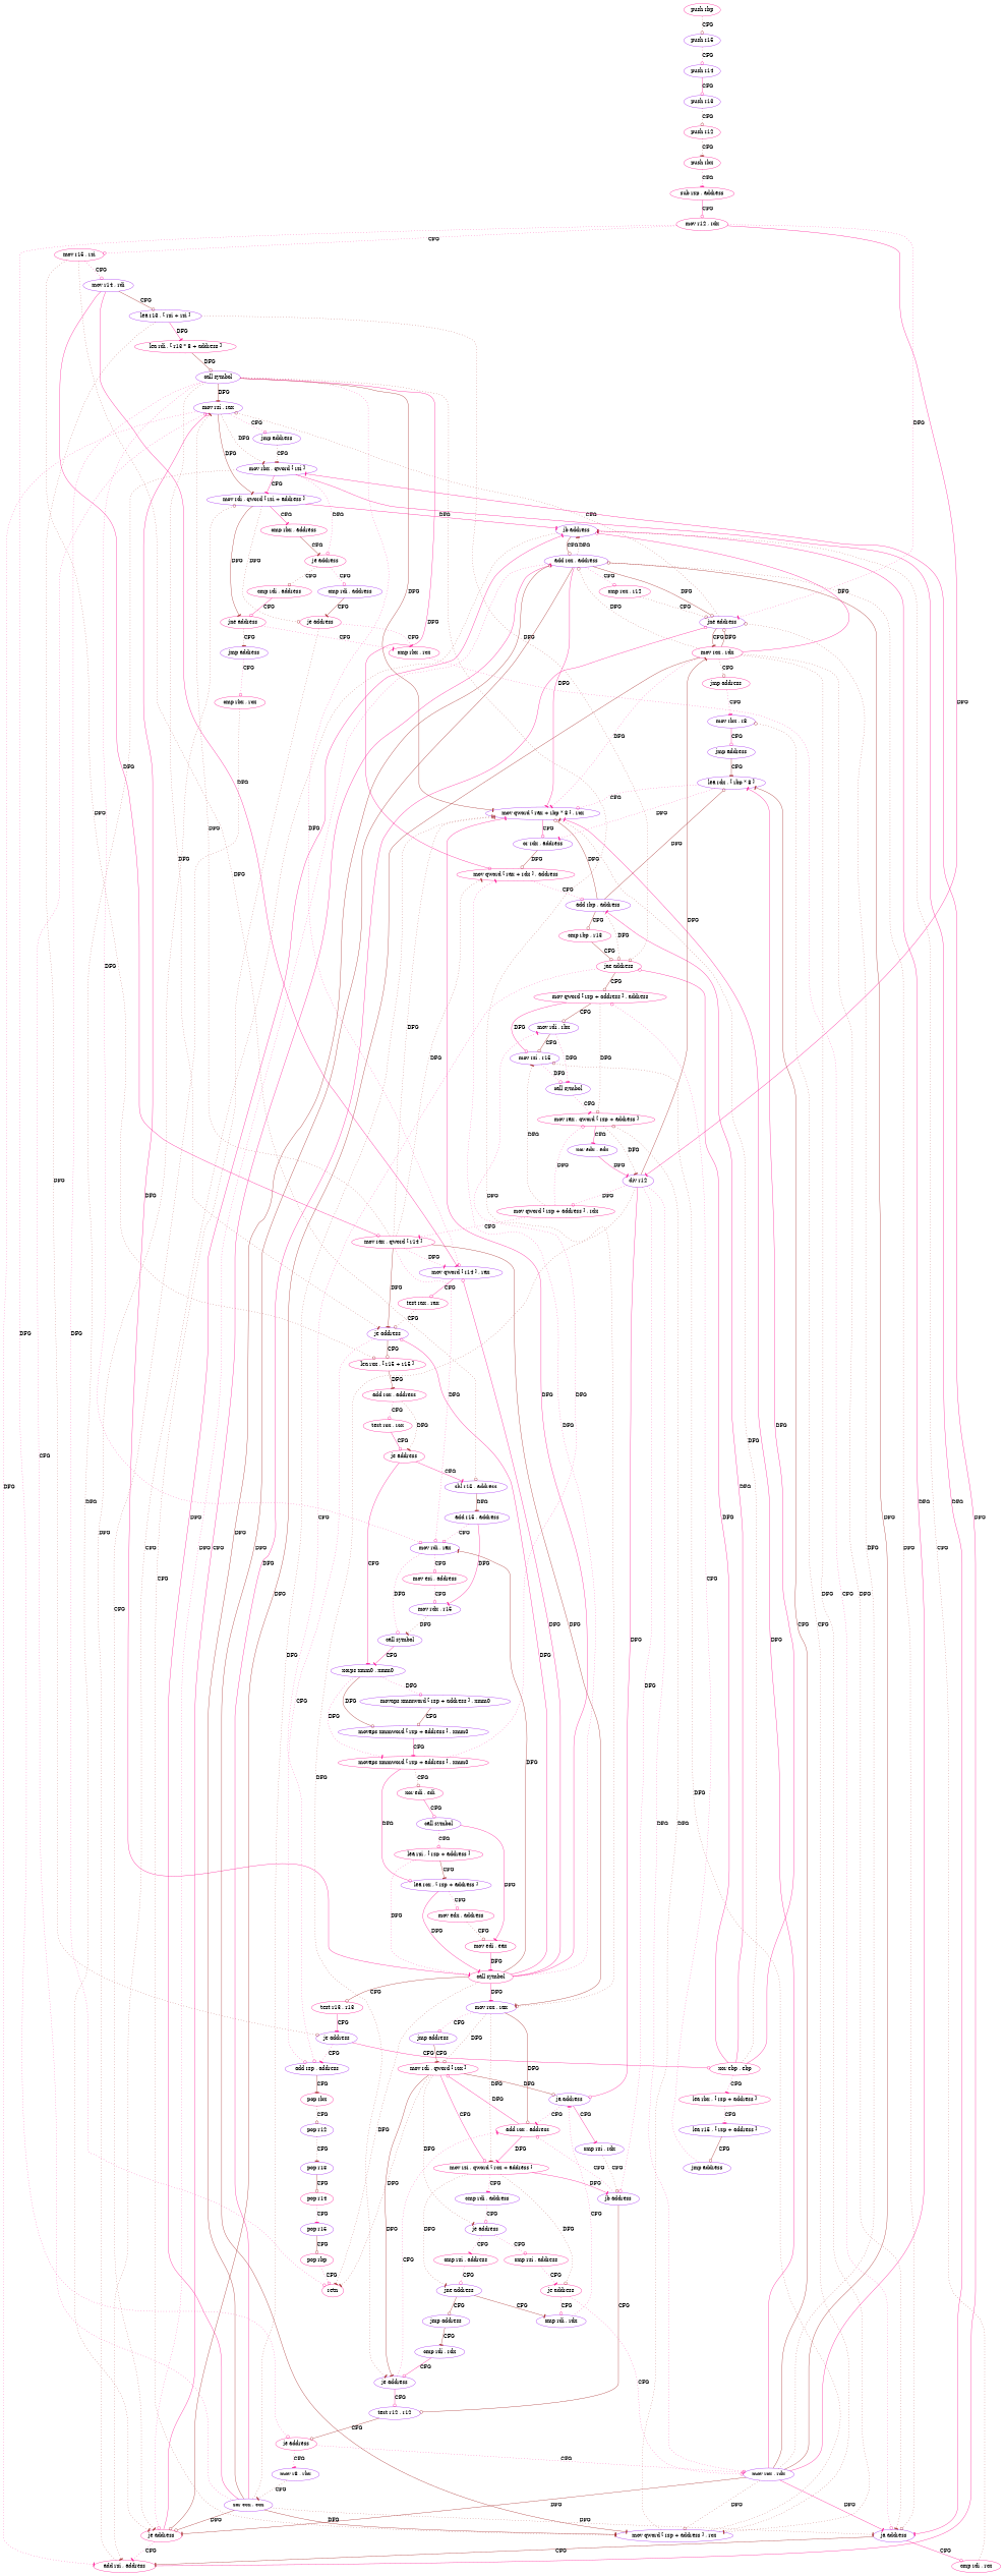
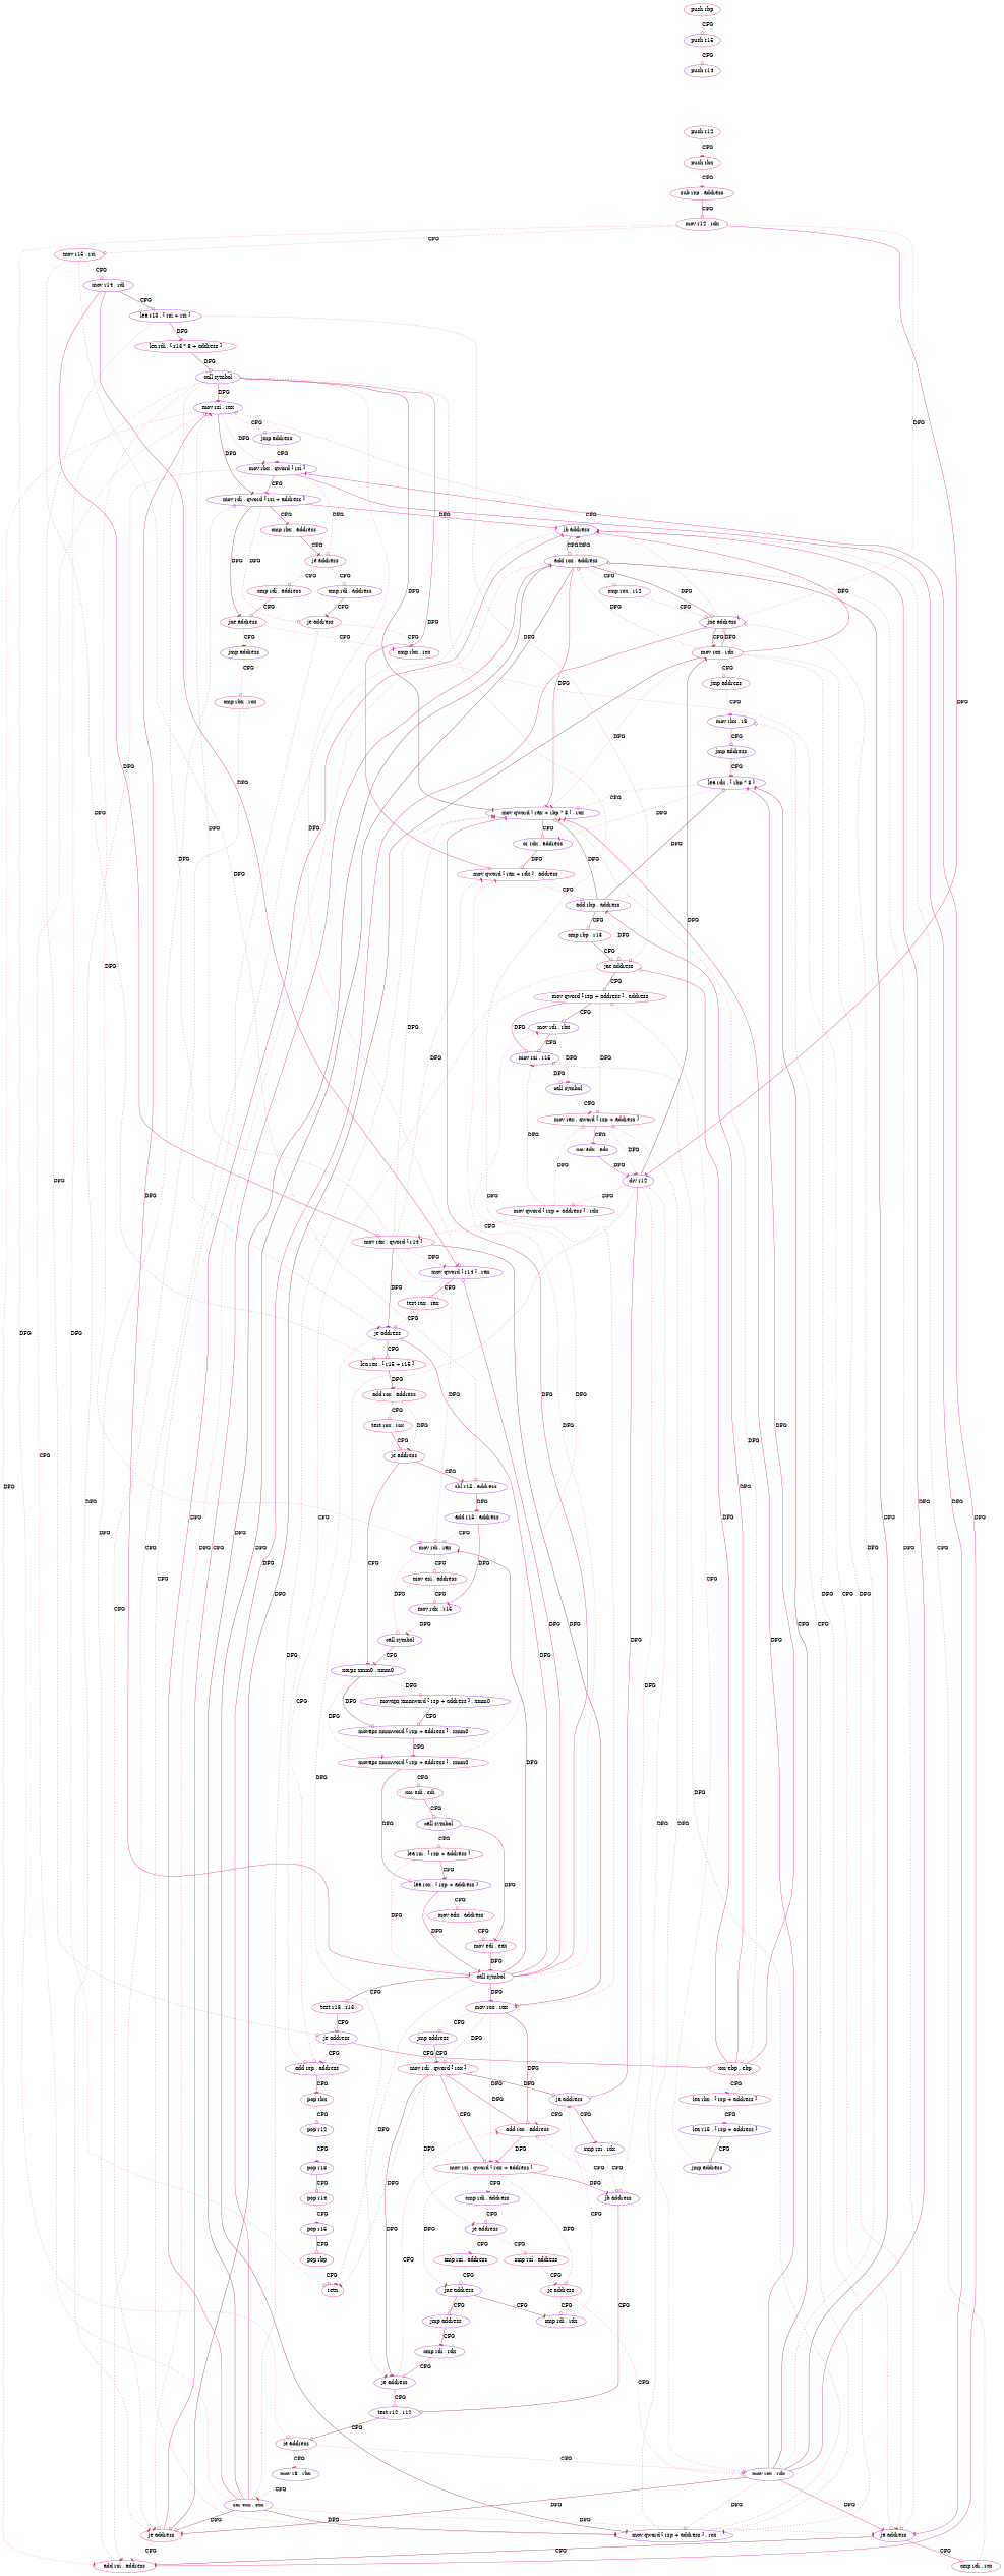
  digraph {
    node [color=purple]
    edge [arrowhead=odot color=deeppink style=dotted]
    n1 [color=deeppink label="push rbp"]
    n2 [label="push r15"]
    n3 [label="push r14"]
-   n4 [label="push r13"]
    n5 [color=deeppink label="push r12"]
    n6 [color=deeppink label="push rbx"]
    n7 [color=deeppink label="sub rsp , address"]
    n8 [color=deeppink label="mov r12 , rdx"]
    n9 [color=deeppink label="mov r15 , rsi"]
    n10 [label="div r12"]
    n11 [color=deeppink label="je address"]
    n12 [label="jne address"]
    n13 [label="mov r14 , rdi"]
    n14 [color=deeppink label="lea rcx , [ r15 + r15 ]"]
    n15 [label="shl r15 , address"]
    n16 [color=deeppink label="mov qword [ rsp + address ] , rdx"]
    n17 [label="mov rcx , rdx"]
    n18 [label="ja address"]
    n19 [label="jb address"]
    n20 [label="je address"]
    n21 [color=deeppink label="mov rcx , rdx"]
    n22 [label="mov r8 , rbx"]
    n23 [label="mov rsi , rax"]
    n24 [label="lea r13 , [ rsi + rsi ]"]
    n25 [label="mov qword [ r14 ] , rax"]
    n26 [color=deeppink label="mov rax , qword [ r14 ]"]
    n27 [color=deeppink label="add rcx , address"]
    n28 [label="add r15 , address"]
    n29 [color=deeppink label="lea rdi , [ r13 * 8 + address ]"]
    n30 [label="je address"]
    n31 [color=deeppink label="jae address"]
    n32 [color=deeppink label="test rax , rax"]
    n33 [label="je address"]
    n34 [label="mov rdi , rax"]
    n35 [label="mov rcx , rax"]
    n36 [label="mov qword [ rax + rbp * 8 ] , rcx"]
    n37 [color=deeppink label="mov qword [ rax + rdx ] , address"]
    n38 [label="call symbol"]
    n39 [label="add rsp , address"]
    n40 [color=deeppink label="xor ebp , ebp"]
    n41 [color=deeppink label="mov qword [ rsp + address ] , address"]
    n42 [color=deeppink label=retn]
    n43 [color=deeppink label="mov esi , address"]
    n44 [label="call symbol"]
    n45 [label="jmp address"]
    n46 [color=deeppink label="mov rdi , qword [ rcx ]"]
    n47 [color=deeppink label="mov rsi , qword [ rcx + address ]"]
    n48 [color=deeppink label="add rcx , address"]
    n49 [label="mov rbx , qword [ rsi ]"]
    n50 [label="mov rdi , qword [ rsi + address ]"]
    n51 [color=deeppink label="add rsi , address"]
    n52 [label="jmp address"]
    n53 [label="or rdx , address"]
    n54 [label="add rbp , address"]
    n55 [color=deeppink label="pop rbx"]
    n56 [label="pop r12"]
    n57 [color=deeppink label="test rcx , rcx"]
    n58 [color=deeppink label="je address"]
    n59 [label="pop r13"]
    n60 [color=deeppink label="pop r14"]
    n61 [label="pop r15"]
    n62 [color=deeppink label="pop rbp"]
    n63 [label="xorps xmm0 , xmm0"]
    n64 [label="movaps xmmword [ rsp + address ] , xmm0"]
    n65 [label="movaps xmmword [ rsp + address ] , xmm0"]
    n66 [color=deeppink label="movaps xmmword [ rsp + address ] , xmm0"]
    n67 [color=deeppink label="xor edi , edi"]
    n68 [label="lea rcx , [ rsp + address ]"]
    n69 [label="mov rdi , rbx"]
    n70 [label="mov rdx , r15"]
    n71 [label="call symbol"]
    n72 [color=deeppink label="call symbol"]
    n73 [color=deeppink label="mov edx , address"]
    n74 [label="mov rsi , r15"]
    n75 [label="call symbol"]
    n76 [color=deeppink label="lea rsi , [ rsp + address ]"]
    n77 [color=deeppink label="mov edi , eax"]
    n78 [color=deeppink label="test r13 , r13"]
    n79 [color=deeppink label="lea rbx , [ rsp + address ]"]
    n80 [label="lea rdx , [ rbp * 8 ]"]
    n81 [label="lea r15 , [ rsp + address ]"]
    n82 [color=deeppink label="cmp rbp , r13"]
    n83 [label="jmp address"]
    n84 [color=deeppink label="mov rax , qword [ rsp + address ]"]
    n85 [label="xor edx , edx"]
    n86 [label="mov qword [ rsp + address ] , rcx"]
    n87 [label="ja address"]
    n88 [label="jb address"]
    n89 [label="add rcx , address"]
    n90 [color=deeppink label="je address"]
    n91 [label="cmp rsi , rdx"]
    n92 [label="test r12 , r12"]
    n93 [color=deeppink label="jmp address"]
    n94 [label="je address"]
    n95 [label="cmp rdi , address"]
    n96 [color=deeppink label="je address"]
    n97 [label="jne address"]
    n98 [color=deeppink label="cmp rsi , address"]
    n99 [color=deeppink label="cmp rsi , address"]
    n100 [label="cmp rdi , rdx"]
    n101 [label="jmp address"]
    n102 [label="mov rbx , r8"]
    n103 [color=deeppink label="cmp rdi , rcx"]
    n104 [color=deeppink label="cmp rcx , r12"]
    n105 [label="cmp rdi , rdx"]
    n106 [label="xor ecx , ecx"]
    n107 [color=deeppink label="je address"]
    n108 [color=deeppink label="cmp rbx , address"]
    n109 [color=deeppink label="je address"]
    n110 [color=deeppink label="jne address"]
    n111 [label="cmp rdi , address"]
    n112 [color=deeppink label="cmp rdi , address"]
    n113 [color=deeppink label="cmp rbx , rcx"]
    n114 [label="jmp address"]
    n115 [label="jmp address"]
    n116 [color=deeppink label="cmp rbx , rcx"]
    n1 -> n2 [color=brown label=CFG]
    n2 -> n3 [label=CFG]
-   n3 -> n4 [label=CFG style=solid]
-   n4 -> n5 [color=brown label=CFG]
    n5 -> n6 [arrowhead=tee color=brown label=CFG]
    n6 -> n7 [arrowhead=tee label=CFG]
    n7 -> n8 [label=CFG style=solid]
    n8 -> n9 [label=CFG]
    n8 -> n10 [arrowhead=tee label=DFG style=solid]
    n8 -> n11 [label=DFG]
    n8 -> n12 [arrowhead=tee label=DFG]
    n9 -> n13 [label=CFG]
    n9 -> n14 [color=brown label=DFG]
    n9 -> n15 [color=brown label=DFG]
    n10 -> n16 [label=DFG]
    n10 -> n17 [label=DFG]
    n10 -> n18 [label=DFG style=solid]
    n10 -> n19 [label=DFG]
    n10 -> n20 [arrowhead=tee color=brown label=DFG]
    n10 -> n21 [arrowhead=tee color=brown label=DFG style=solid]
    n11 -> n17 [label=CFG]
    n11 -> n22 [arrowhead=tee label=CFG]
    n12 -> n21 [arrowhead=tee color=brown label=CFG style=solid]
    n12 -> n23 [color=brown label=CFG]
    n13 -> n24 [color=brown label=CFG style=solid]
    n13 -> n25 [arrowhead=tee label=DFG style=solid]
    n13 -> n26 [label=DFG style=solid]
    n14 -> n27 [arrowhead=tee color=brown label=DFG style=solid]
    n15 -> n28 [arrowhead=tee color=brown label=DFG style=solid]
    n16 -> n26 [arrowhead=tee label=CFG]
    n16 -> n74 [arrowhead=tee color=brown label=DFG]
    n16 -> n84 [label=DFG]
    n17 -> n12 [color=brown label=DFG]
    n17 -> n36 [arrowhead=tee label=DFG style=solid]
    n17 -> n80 [arrowhead=tee color=brown label=CFG style=solid]
    n17 -> n86 [color=brown label=DFG]
    n17 -> n87 [arrowhead=tee label=DFG style=solid]
    n17 -> n88 [arrowhead=tee label=DFG style=solid]
    n17 -> n89 [color=brown label=DFG style=solid]
    n17 -> n90 [arrowhead=tee color=brown label=DFG style=solid]
    n18 -> n48 [arrowhead=tee label=CFG]
    n18 -> n91 [arrowhead=tee label=CFG style=solid]
    n19 -> n48 [label=CFG]
    n19 -> n92 [color=brown label=CFG style=solid]
    n20 -> n48 [arrowhead=tee label=CFG]
    n20 -> n92 [label=CFG style=solid]
    n21 -> n12 [color=brown label=DFG style=solid]
    n21 -> n36 [arrowhead=tee label=DFG]
    n21 -> n86 [arrowhead=tee color=brown label=DFG]
    n21 -> n87 [arrowhead=tee color=brown label=DFG]
    n21 -> n88 [label=DFG style=solid]
    n21 -> n89 [color=brown label=DFG]
    n21 -> n90 [color=brown label=DFG style=solid]
    n21 -> n93 [color=brown label=CFG]
    n22 -> n106 [arrowhead=tee color=brown label=CFG]
    n23 -> n49 [arrowhead=tee color=brown label=DFG]
    n23 -> n50 [arrowhead=tee color=brown label=DFG style=solid]
    n23 -> n51 [arrowhead=tee label=DFG]
    n23 -> n52 [label=CFG]
    n24 -> n29 [arrowhead=tee label=DFG style=solid]
    n24 -> n30 [color=brown label=DFG]
    n24 -> n31 [color=brown label=DFG]
    n25 -> n32 [label=CFG style=solid]
    n26 -> n23 [arrowhead=tee color=brown label=DFG]
    n26 -> n25 [arrowhead=tee label=DFG]
    n26 -> n33 [arrowhead=tee color=brown label=DFG style=solid]
    n26 -> n34 [label=DFG]
    n26 -> n35 [arrowhead=tee color=brown label=DFG style=solid]
    n26 -> n36 [arrowhead=tee color=brown label=DFG]
    n26 -> n37 [arrowhead=tee color=brown label=DFG]
    n27 -> n57 [label=CFG]
    n27 -> n58 [arrowhead=tee color=brown label=DFG]
    n28 -> n34 [label=CFG]
    n28 -> n70 [arrowhead=tee label=DFG style=solid]
    n29 -> n38 [color=brown label=DFG style=solid]
    n30 -> n39 [arrowhead=tee label=CFG]
    n30 -> n40 [label=CFG style=solid]
    n31 -> n39 [label=CFG]
    n31 -> n41 [color=brown label=CFG style=solid]
    n32 -> n33 [color=brown label=CFG]
    n33 -> n14 [color=brown label=CFG style=solid]
    n33 -> n39 [label=CFG]
    n34 -> n43 [label=CFG]
    n34 -> n44 [label=DFG]
    n35 -> n45 [label=CFG]
    n35 -> n46 [color=brown label=DFG]
    n35 -> n47 [arrowhead=tee color=brown label=DFG]
    n35 -> n48 [color=brown label=DFG style=solid]
    n36 -> n53 [label=CFG style=solid]
    n37 -> n54 [label=CFG]
    n38 -> n23 [arrowhead=tee color=brown label=DFG style=solid]
    n38 -> n25 [label=DFG]
    n38 -> n33 [arrowhead=tee color=brown label=DFG]
    n38 -> n34 [label=DFG]
    n38 -> n35 [color=brown label=DFG]
    n38 -> n36 [arrowhead=tee color=brown label=DFG style=solid]
    n38 -> n37 [label=DFG style=solid]
    n38 -> n42 [label=DFG]
    n39 -> n55 [arrowhead=tee color=brown label=CFG style=solid]
    n40 -> n31 [label=DFG style=solid]
    n40 -> n36 [arrowhead=tee color=brown label=DFG]
    n40 -> n54 [arrowhead=tee label=DFG style=solid]
    n40 -> n79 [arrowhead=tee label=CFG]
    n40 -> n80 [arrowhead=tee label=DFG style=solid]
    n41 -> n69 [color=brown label=CFG style=solid]
    n41 -> n74 [label=DFG style=solid]
    n41 -> n84 [color=brown label=DFG]
    n43 -> n70 [label=CFG]
    n44 -> n63 [arrowhead=tee label=CFG style=solid]
    n45 -> n46 [arrowhead=tee color=brown label=CFG style=solid]
    n46 -> n18 [color=brown label=DFG style=solid]
    n46 -> n20 [arrowhead=tee color=brown label=DFG style=solid]
    n46 -> n42 [arrowhead=tee color=brown label=DFG]
    n46 -> n47 [label=CFG style=solid]
    n46 -> n94 [arrowhead=tee color=brown label=DFG]
    n47 -> n19 [arrowhead=tee label=DFG style=solid]
    n47 -> n95 [arrowhead=tee label=CFG]
    n47 -> n96 [color=brown label=DFG]
    n47 -> n97 [arrowhead=tee color=brown label=DFG]
    n48 -> n46 [label=DFG style=solid]
    n48 -> n47 [arrowhead=tee label=DFG style=solid]
    n49 -> n50 [arrowhead=tee label=CFG style=solid]
    n49 -> n87 [arrowhead=tee label=DFG style=solid]
    n49 -> n90 [arrowhead=tee color=brown label=DFG]
    n49 -> n107 [label=DFG]
    n50 -> n88 [arrowhead=tee label=DFG style=solid]
    n50 -> n108 [arrowhead=tee label=CFG style=solid]
    n50 -> n109 [color=brown label=DFG]
    n50 -> n110 [arrowhead=tee color=brown label=DFG style=solid]
    n51 -> n49 [arrowhead=tee label=DFG style=solid]
    n51 -> n50 [color=brown label=DFG]
    n52 -> n49 [arrowhead=tee color=brown label=CFG]
    n53 -> n37 [color=brown label=DFG style=solid]
    n54 -> n31 [color=brown label=DFG]
    n54 -> n36 [color=brown label=DFG style=solid]
    n54 -> n80 [color=brown label=DFG style=solid]
    n54 -> n82 [color=brown label=CFG style=solid]
    n55 -> n56 [color=brown label=CFG]
    n56 -> n59 [arrowhead=tee color=brown label=CFG]
    n57 -> n58 [label=CFG style=solid]
    n58 -> n15 [arrowhead=tee label=CFG style=solid]
    n58 -> n63 [arrowhead=tee label=CFG style=solid]
    n59 -> n60 [color=brown label=CFG style=solid]
    n60 -> n61 [arrowhead=tee label=CFG]
    n61 -> n62 [color=brown label=CFG style=solid]
    n62 -> n42 [label=CFG]
    n63 -> n64 [label=DFG]
    n63 -> n65 [color=brown label=DFG style=solid]
    n63 -> n66 [arrowhead=tee label=DFG]
    n64 -> n65 [color=brown label=CFG style=solid]
    n65 -> n66 [arrowhead=tee label=CFG style=solid]
    n66 -> n67 [color=brown label=CFG]
    n66 -> n68 [label=DFG style=solid]
    n66 -> n69 [arrowhead=tee label=DFG]
    n67 -> n71 [label=CFG style=solid]
    n68 -> n72 [arrowhead=tee label=DFG style=solid]
    n68 -> n73 [label=CFG]
    n69 -> n74 [color=brown label=CFG style=solid]
    n69 -> n75 [arrowhead=tee label=DFG]
    n70 -> n44 [arrowhead=tee color=brown label=DFG]
    n71 -> n76 [label=CFG]
    n71 -> n77 [arrowhead=tee label=DFG style=solid]
    n72 -> n23 [label=DFG style=solid]
    n72 -> n25 [label=DFG style=solid]
    n72 -> n33 [label=DFG style=solid]
    n72 -> n34 [arrowhead=tee color=brown label=DFG style=solid]
    n72 -> n35 [arrowhead=tee label=DFG style=solid]
    n72 -> n36 [arrowhead=tee label=DFG style=solid]
    n72 -> n37 [arrowhead=tee label=DFG]
    n72 -> n42 [arrowhead=tee color=brown label=DFG]
    n72 -> n78 [color=brown label=CFG style=solid]
    n73 -> n77 [color=brown label=CFG]
    n74 -> n75 [label=DFG]
    n75 -> n84 [arrowhead=tee label=CFG]
    n76 -> n68 [arrowhead=tee color=brown label=CFG style=solid]
    n76 -> n72 [arrowhead=tee label=DFG]
    n77 -> n72 [arrowhead=tee label=DFG style=solid]
    n78 -> n30 [arrowhead=tee label=CFG style=solid]
    n79 -> n81 [arrowhead=tee label=CFG]
    n80 -> n36 [label=CFG]
    n80 -> n53 [arrowhead=tee label=DFG]
    n81 -> n83 [color=brown label=CFG style=solid]
    n82 -> n31 [color=brown label=CFG style=solid]
    n83 -> n41 [label=CFG]
    n84 -> n10 [arrowhead=tee color=brown label=DFG]
    n84 -> n85 [arrowhead=tee label=CFG style=solid]
    n85 -> n10 [arrowhead=tee label=DFG style=solid]
    n86 -> n74 [color=brown label=DFG]
    n86 -> n84 [color=brown label=DFG]
    n86 -> n102 [color=brown label=CFG]
    n87 -> n51 [arrowhead=tee color=brown label=CFG style=solid]
    n87 -> n103 [label=CFG style=solid]
    n88 -> n51 [arrowhead=tee color=brown label=CFG]
    n88 -> n89 [color=brown label=CFG style=solid]
    n89 -> n12 [color=brown label=DFG style=solid]
    n89 -> n36 [arrowhead=tee label=DFG style=solid]
    n89 -> n86 [arrowhead=tee color=brown label=DFG style=solid]
    n89 -> n87 [color=brown label=DFG]
    n89 -> n88 [arrowhead=tee color=brown label=DFG]
    n89 -> n90 [label=DFG]
    n89 -> n104 [label=CFG]
    n90 -> n51 [arrowhead=tee label=CFG]
    n90 -> n89 [arrowhead=tee label=CFG style=solid]
    n91 -> n19 [color=brown label=CFG]
    n92 -> n11 [color=brown label=CFG style=solid]
    n93 -> n102 [arrowhead=tee label=CFG]
    n94 -> n98 [label=CFG]
    n94 -> n99 [arrowhead=tee label=CFG]
    n95 -> n94 [label=CFG]
    n96 -> n17 [label=CFG]
    n96 -> n100 [label=CFG]
    n97 -> n100 [arrowhead=tee color=brown label=CFG style=solid]
    n97 -> n101 [color=brown label=CFG style=solid]
    n98 -> n96 [arrowhead=tee label=CFG]
    n99 -> n97 [label=CFG]
    n100 -> n18 [arrowhead=tee label=CFG]
    n101 -> n105 [arrowhead=tee color=brown label=CFG style=solid]
    n102 -> n115 [label=CFG style=solid]
    n103 -> n88 [arrowhead=tee color=brown label=CFG]
    n104 -> n12 [color=brown label=CFG]
    n105 -> n20 [label=CFG style=solid]
    n106 -> n12 [label=DFG style=solid]
    n106 -> n23 [label=CFG]
    n106 -> n36 [arrowhead=tee color=brown label=DFG]
    n106 -> n86 [arrowhead=tee color=brown label=DFG style=solid]
    n106 -> n87 [arrowhead=tee color=brown label=DFG]
    n106 -> n88 [arrowhead=tee label=DFG style=solid]
    n106 -> n89 [color=brown label=DFG style=solid]
    n106 -> n90 [color=brown label=DFG style=solid]
    n107 -> n111 [label=CFG]
    n107 -> n112 [color=brown label=CFG]
    n108 -> n107 [arrowhead=tee color=brown label=CFG style=solid]
    n109 -> n86 [arrowhead=tee color=brown label=CFG]
    n109 -> n113 [arrowhead=tee label=CFG]
    n110 -> n113 [arrowhead=tee label=CFG]
    n110 -> n114 [arrowhead=tee color=brown label=CFG]
    n111 -> n109 [arrowhead=tee color=brown label=CFG style=solid]
    n112 -> n110 [label=CFG style=solid]
    n113 -> n87 [label=CFG]
    n114 -> n116 [label=CFG]
    n115 -> n80 [arrowhead=tee color=brown label=CFG style=solid]
    n116 -> n90 [arrowhead=tee color=brown label=CFG]
  }
